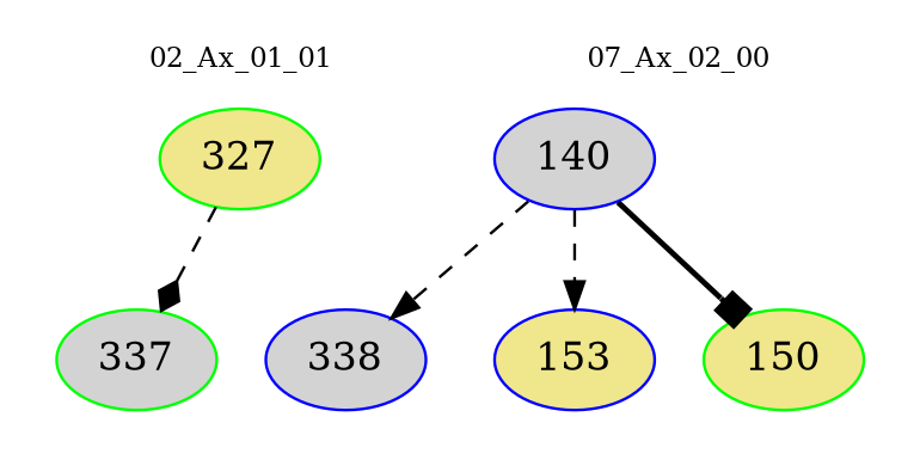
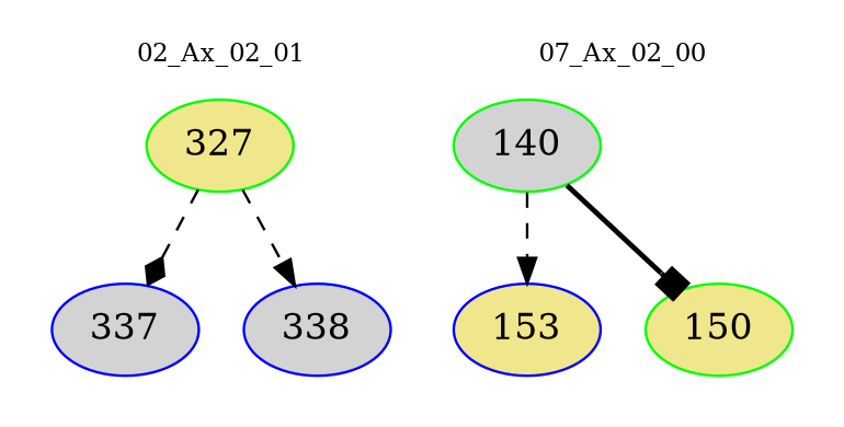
  digraph {
    node [color=green fillcolor=khaki style=filled]
    edge [arrowhead=normal color=black style=dashed]
    n1 [label=327]
    n2 [color=blue fillcolor=lightgrey label=338]
-   n3 [fillcolor=lightgrey label=337]
-   n4 [color=blue fillcolor=lightgrey label=140]
+   n3 [color=blue fillcolor=lightgrey label=337]
+   n4 [fillcolor=lightgrey label=140]
    n5 [color=blue label=153]
    n6 [label=150]
    subgraph cluster_1 {
      color=white
      fontsize=10
-     label="02_Ax_01_01"
+     label="02_Ax_02_01"
      n1
      n2
      n3
    }
    subgraph cluster_2 {
      color=white
      fontsize=10
      label="07_Ax_02_00"
      n4
      n5
      n6
    }
-   n4 -> n2
+   n1 -> n2
    n1 -> n3 [arrowhead=diamond]
    n4 -> n5
    n4 -> n6 [arrowhead=box style=bold]
  }
